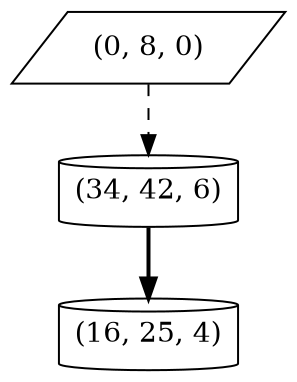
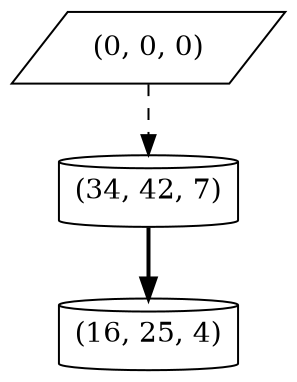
  digraph {
    node [shape=cylinder]
-   "(0, 0, 0)" [shape=parallelogram label="(0, 8, 0)"]
-   "(34, 42, 6)"
+   "(0, 0, 0)" [shape=parallelogram]
+   "(34, 42, 6)" [label="(34, 42, 7)"]
    "(16, 25, 4)"
    "(0, 0, 0)" -> "(34, 42, 6)" [style=dashed]
    "(34, 42, 6)" -> "(16, 25, 4)" [style=bold]
  }
